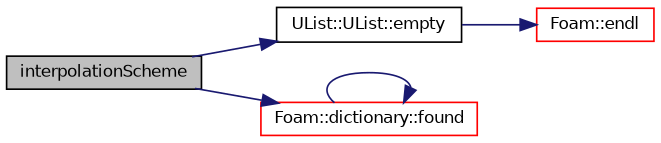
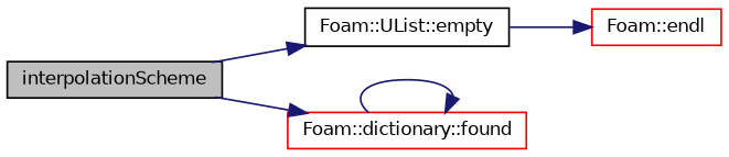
  digraph {
    rankdir=LR
    node [color=black fontname=Helvetica fontsize=10 shape=record]
    edge [color=midnightblue fontname=Helvetica fontsize=10 labelfontname=Helvetica labelfontsize=10 style=solid]
    n1 [fillcolor=grey75 fontcolor=black height=0.2 label=interpolationScheme style=filled width=0.4]
-   n2 [height=0.2 label="UList::UList::empty" width=0.4]
+   n2 [height=0.2 label="Foam::UList::empty" width=0.4]
    n3 [color=red height=0.2 label="Foam::dictionary::found" width=0.4]
    n4 [color=red height=0.2 label="Foam::endl" width=0.4]
    n1 -> n2
    n1 -> n3
    n2 -> n4
    n3 -> n3
  }
